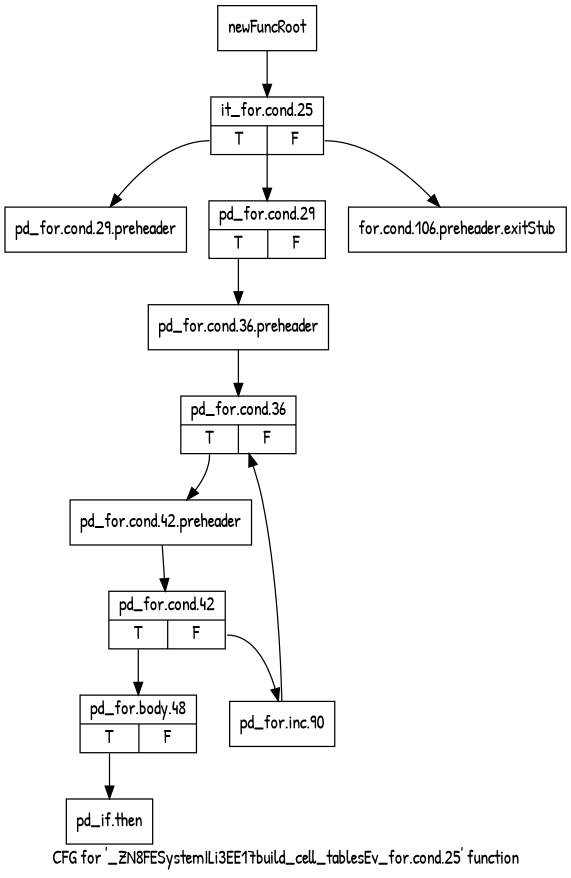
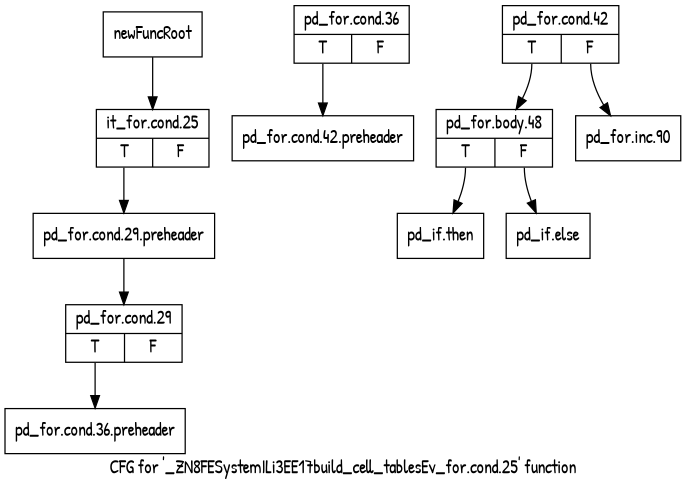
  digraph {
    fontname="Patrick Hand"
    label="CFG for '_ZN8FESystemILi3EE17build_cell_tablesEv_for.cond.25' function"
    node [fontname="Patrick Hand" shape=record]
    edge [fontname="Patrick Hand"]
    n1 [label="{newFuncRoot}"]
    n2 [label="{it_for.cond.25|{<s0>T|<s1>F}}"]
-   n3 [label="{for.cond.106.preheader.exitStub}"]
    n4 [label="{pd_for.cond.29.preheader}"]
    n5 [label="{pd_for.cond.29|{<s0>T|<s1>F}}"]
    n6 [label="{pd_for.cond.36.preheader}"]
    n7 [label="{pd_for.cond.36|{<s0>T|<s1>F}}"]
    n8 [label="{pd_for.cond.42.preheader}"]
    n9 [label="{pd_for.cond.42|{<s0>T|<s1>F}}"]
    n10 [label="{pd_for.body.48|{<s0>T|<s1>F}}"]
    n11 [label="{pd_for.inc.90}"]
    n12 [label="{pd_if.then}"]
+   n13 [label="{pd_if.else}"]
    n1 -> n2
-   n2 -> n3 [tailport=s1]
    n2 -> n4 [tailport=s0]
-   n2 -> n5
+   n4 -> n5
    n5 -> n6 [tailport=s0]
-   n6 -> n7
    n7 -> n8 [tailport=s0]
-   n8 -> n9
    n9 -> n10 [tailport=s0]
    n9 -> n11 [tailport=s1]
    n10 -> n12 [tailport=s0]
-   n11 -> n7
+   n10 -> n13 [tailport=s1]
  }
